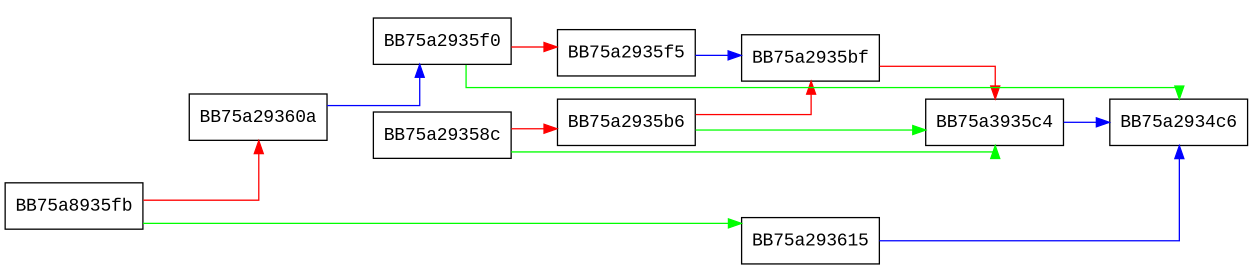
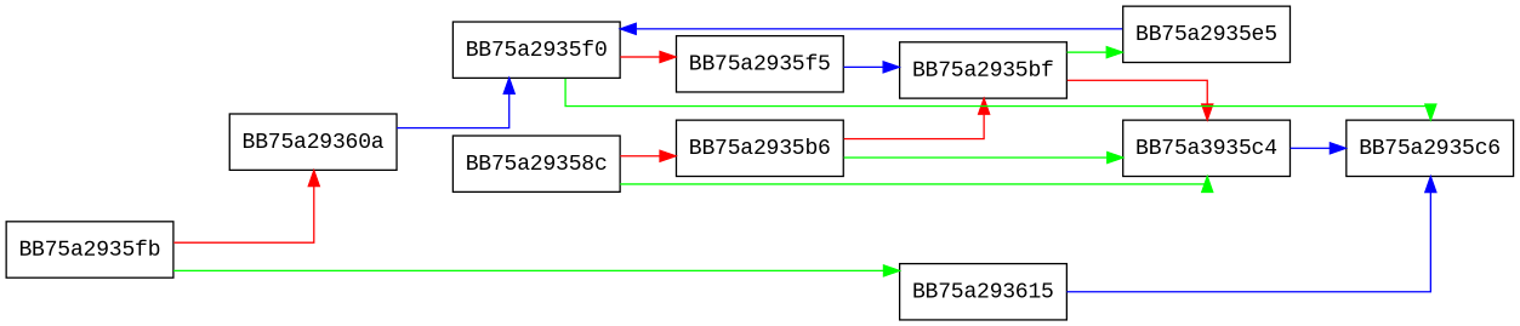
  digraph {
    fontname="Liberation Mono"
    rankdir=LR
    splines=ortho
    node [fontname="Liberation Mono" shape=box]
    edge [color=blue fontname="Liberation Mono"]
    n1 [label=BB75a3935c4]
    BB75a29358c
    BB75a2935b6
-   BB75a2935c6 [label=BB75a2934c6]
+   BB75a2935c6
    BB75a2935bf
+   BB75a2935e5
    BB75a2935f0
    BB75a2935f5
-   BB75a2935fb [label=BB75a8935fb]
+   BB75a2935fb
    BB75a293615
    BB75a29360a
    n1 -> BB75a2935c6
    BB75a29358c -> n1 [color=green]
    BB75a29358c -> BB75a2935b6 [color=red]
    BB75a2935b6 -> n1 [color=green]
    BB75a2935b6 -> BB75a2935bf [color=red]
    BB75a2935bf -> n1 [color=red]
+   BB75a2935bf -> BB75a2935e5 [color=green]
+   BB75a2935e5 -> BB75a2935f0
    BB75a2935f0 -> BB75a2935c6 [color=green]
    BB75a2935f0 -> BB75a2935f5 [color=red]
    BB75a2935f5 -> BB75a2935bf
    BB75a2935fb -> BB75a293615 [color=green]
    BB75a2935fb -> BB75a29360a [color=red]
    BB75a293615 -> BB75a2935c6
    BB75a29360a -> BB75a2935f0
  }
